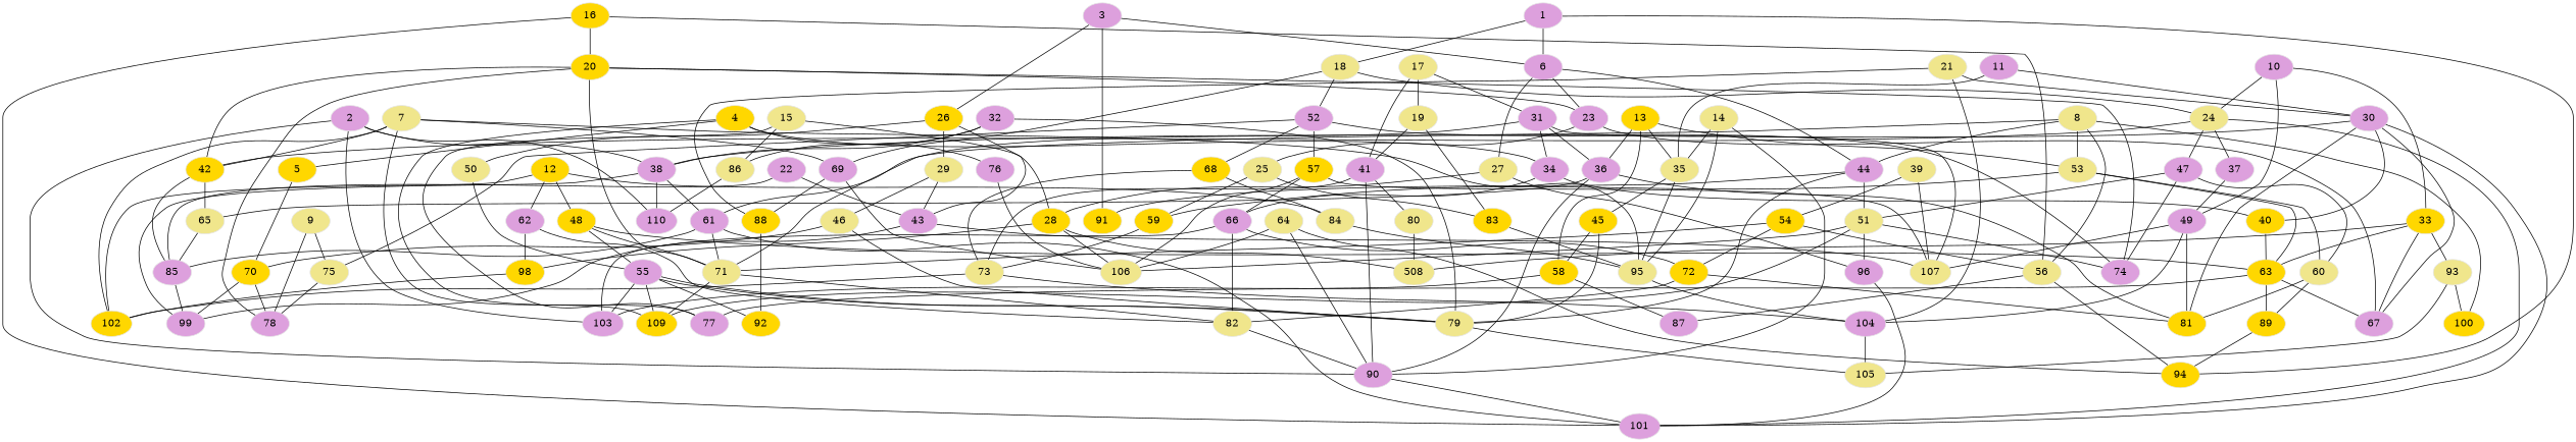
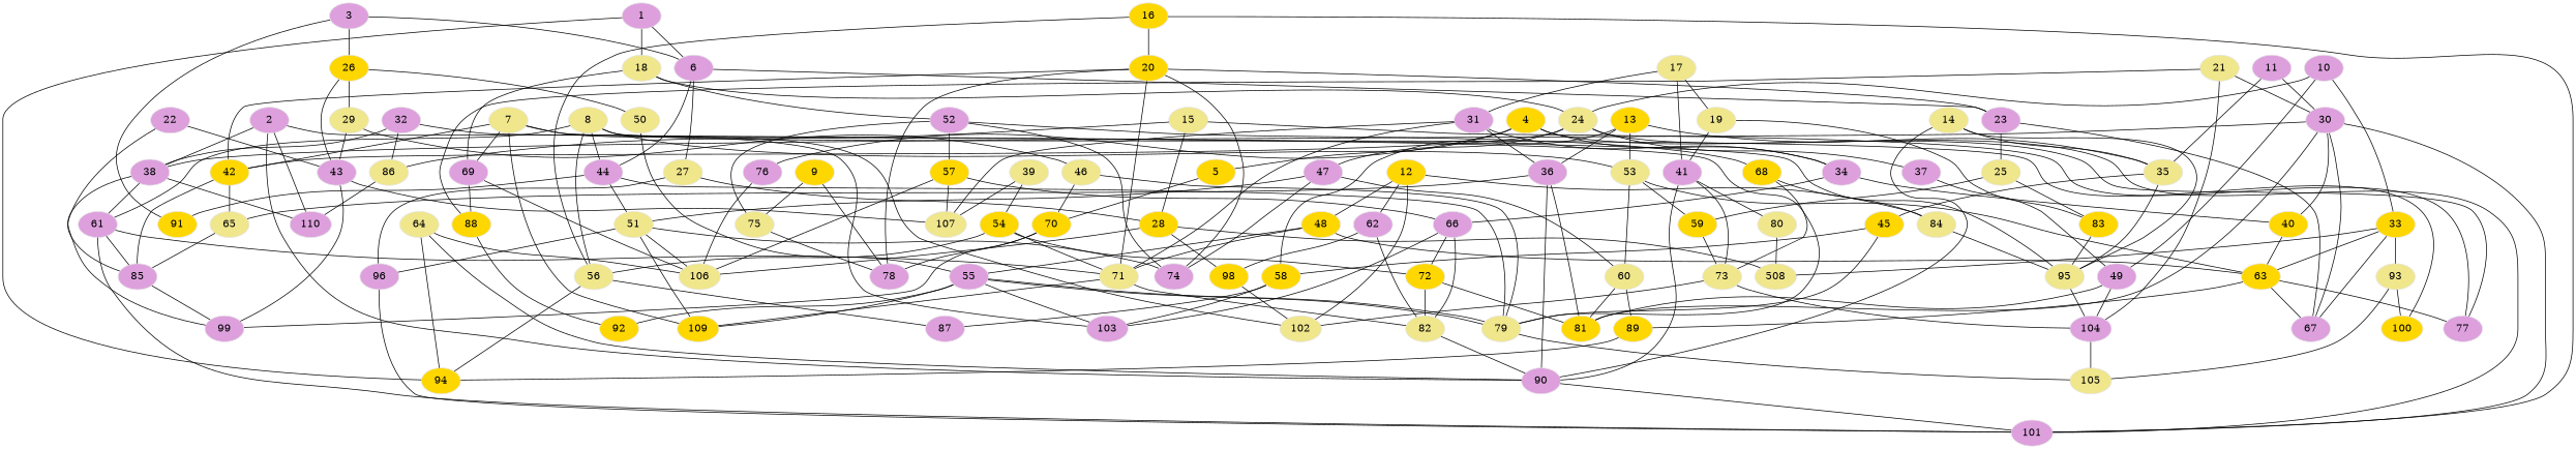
  graph {
    node [color=gray90 fillcolor=plum style=filled]
    1
    6
    18 [fillcolor=khaki]
    94 [fillcolor=gold]
    23
    27 [fillcolor=khaki]
    44
    69
    24 [fillcolor=khaki]
    52
    2
    38
    90
    103
    110
    61
    99
    101
    3
    26 [fillcolor=gold]
    91 [fillcolor=gold]
    43
    29 [fillcolor=khaki]
    50 [fillcolor=khaki]
    4 [fillcolor=gold]
    5 [fillcolor=gold]
    34
    76
    77
    70 [fillcolor=gold]
    40 [fillcolor=gold]
    66
    106 [fillcolor=khaki]
    78
    25 [fillcolor=khaki]
    67
    28 [fillcolor=gold]
    96
    79 [fillcolor=khaki]
    51 [fillcolor=khaki]
    7 [fillcolor=khaki]
    42 [fillcolor=gold]
-   102 [fillcolor=gold]
+   102 [fillcolor=khaki]
    109 [fillcolor=gold]
    95 [fillcolor=khaki]
    85
    65 [fillcolor=khaki]
    88 [fillcolor=gold]
    83 [fillcolor=gold]
    8 [fillcolor=khaki]
    53 [fillcolor=khaki]
    56 [fillcolor=khaki]
    100 [fillcolor=gold]
    59 [fillcolor=gold]
    63 [fillcolor=gold]
    60 [fillcolor=khaki]
    87
    71 [fillcolor=khaki]
-   9 [fillcolor=khaki]
+   9 [fillcolor=gold]
    75 [fillcolor=khaki]
    10
    33 [fillcolor=gold]
    49
    37
    47
    n66 [fillcolor=khaki label=508]
    93 [fillcolor=khaki]
    104
    81 [fillcolor=gold]
    107 [fillcolor=khaki]
    11
    30
    35 [fillcolor=khaki]
    45 [fillcolor=gold]
    12 [fillcolor=gold]
    48 [fillcolor=gold]
    62
    84 [fillcolor=khaki]
    55
    98 [fillcolor=gold]
    82 [fillcolor=khaki]
    13 [fillcolor=gold]
    36
    58 [fillcolor=gold]
    14 [fillcolor=khaki]
    15 [fillcolor=khaki]
    86 [fillcolor=khaki]
    16 [fillcolor=gold]
    20 [fillcolor=gold]
    74
    17 [fillcolor=khaki]
    19 [fillcolor=khaki]
    31
    41
    73 [fillcolor=khaki]
    80 [fillcolor=khaki]
    57 [fillcolor=gold]
    68 [fillcolor=gold]
    21 [fillcolor=khaki]
    92 [fillcolor=gold]
    105 [fillcolor=khaki]
    22
    64 [fillcolor=khaki]
    46 [fillcolor=khaki]
    32
    89 [fillcolor=gold]
    72 [fillcolor=gold]
    39 [fillcolor=khaki]
    54 [fillcolor=gold]
    1 -- 6
    1 -- 18
    1 -- 94
    6 -- 23
    6 -- 27
    6 -- 44
    18 -- 69
    18 -- 24
    18 -- 52
    23 -- 25
    23 -- 67
    27 -- 28
    27 -- 96
    44 -- 91
    44 -- 79
    44 -- 51
    69 -- 106
    69 -- 88
    24 -- 101
    24 -- 42
    24 -- 37
    24 -- 47
    52 -- 75
    52 -- 74
    52 -- 57
    52 -- 68
    2 -- 38
    2 -- 90
    2 -- 103
    2 -- 110
    38 -- 110
    38 -- 61
    38 -- 99
    90 -- 101
    61 -- 101
    61 -- 85
    61 -- 71
    3 -- 6
    3 -- 26
    3 -- 91
    26 -- 43
    26 -- 29
    26 -- 50
    43 -- 99
    43 -- 107
    29 -- 43
    29 -- 46
    50 -- 55
    4 -- 5
    4 -- 34
    4 -- 76
    4 -- 77
    5 -- 70
    34 -- 40
    34 -- 66
    76 -- 106
    70 -- 99
    70 -- 78
    40 -- 63
    66 -- 103
    66 -- 82
    66 -- 72
    25 -- 83
    25 -- 59
    28 -- 106
    28 -- n66
    28 -- 98
    96 -- 101
    79 -- 105
    51 -- 106
    51 -- 96
    51 -- 109
    51 -- 74
    7 -- 69
    7 -- 42
    7 -- 102
    7 -- 109
    7 -- 95
    42 -- 85
    42 -- 65
    95 -- 104
    85 -- 99
    65 -- 85
    88 -- 92
    83 -- 95
    8 -- 44
    8 -- 61
    8 -- 53
    8 -- 56
    8 -- 100
    53 -- 59
    53 -- 63
    53 -- 60
    56 -- 94
    56 -- 87
    59 -- 73
    63 -- 77
    63 -- 67
    63 -- 89
    60 -- 81
    60 -- 89
    71 -- 109
    71 -- 82
    9 -- 78
    9 -- 75
    75 -- 78
    10 -- 24
    10 -- 33
    10 -- 49
    33 -- 67
    33 -- 63
    33 -- n66
    33 -- 93
    49 -- 104
    49 -- 81
-   49 -- 107
    37 -- 49
    47 -- 51
    47 -- 60
    47 -- 74
    93 -- 100
    93 -- 105
    104 -- 105
    11 -- 30
    11 -- 35
    30 -- 38
    30 -- 101
    30 -- 40
    30 -- 67
    30 -- 81
    35 -- 95
    35 -- 45
    45 -- 79
    45 -- 58
    12 -- 102
    12 -- 48
    12 -- 62
    12 -- 84
    48 -- 63
    48 -- 71
    48 -- 55
    62 -- 98
    62 -- 82
    84 -- 95
    55 -- 103
    55 -- 79
    55 -- 79
    55 -- 109
    55 -- 92
    98 -- 102
    82 -- 90
    13 -- 53
    13 -- 35
    13 -- 36
    13 -- 58
    36 -- 90
    36 -- 65
    36 -- 81
    58 -- 103
    58 -- 87
    14 -- 90
    14 -- 95
    14 -- 35
    15 -- 77
    15 -- 28
    15 -- 86
    86 -- 110
    16 -- 101
    16 -- 56
    16 -- 20
    20 -- 23
    20 -- 78
    20 -- 42
    20 -- 71
    20 -- 74
    17 -- 19
    17 -- 31
    17 -- 41
    19 -- 83
    19 -- 41
    31 -- 34
    31 -- 71
    31 -- 107
    31 -- 36
    41 -- 90
    41 -- 73
    41 -- 80
    73 -- 102
    73 -- 104
    80 -- n66
    57 -- 66
    57 -- 106
    57 -- 107
    68 -- 84
    68 -- 73
    21 -- 88
    21 -- 104
    21 -- 30
    22 -- 43
    22 -- 85
    64 -- 94
    64 -- 90
    64 -- 106
    46 -- 70
    46 -- 79
    32 -- 38
    32 -- 79
    32 -- 86
    89 -- 94
    72 -- 81
    72 -- 82
    39 -- 107
    39 -- 54
    54 -- 56
    54 -- 71
    54 -- 72
  }
